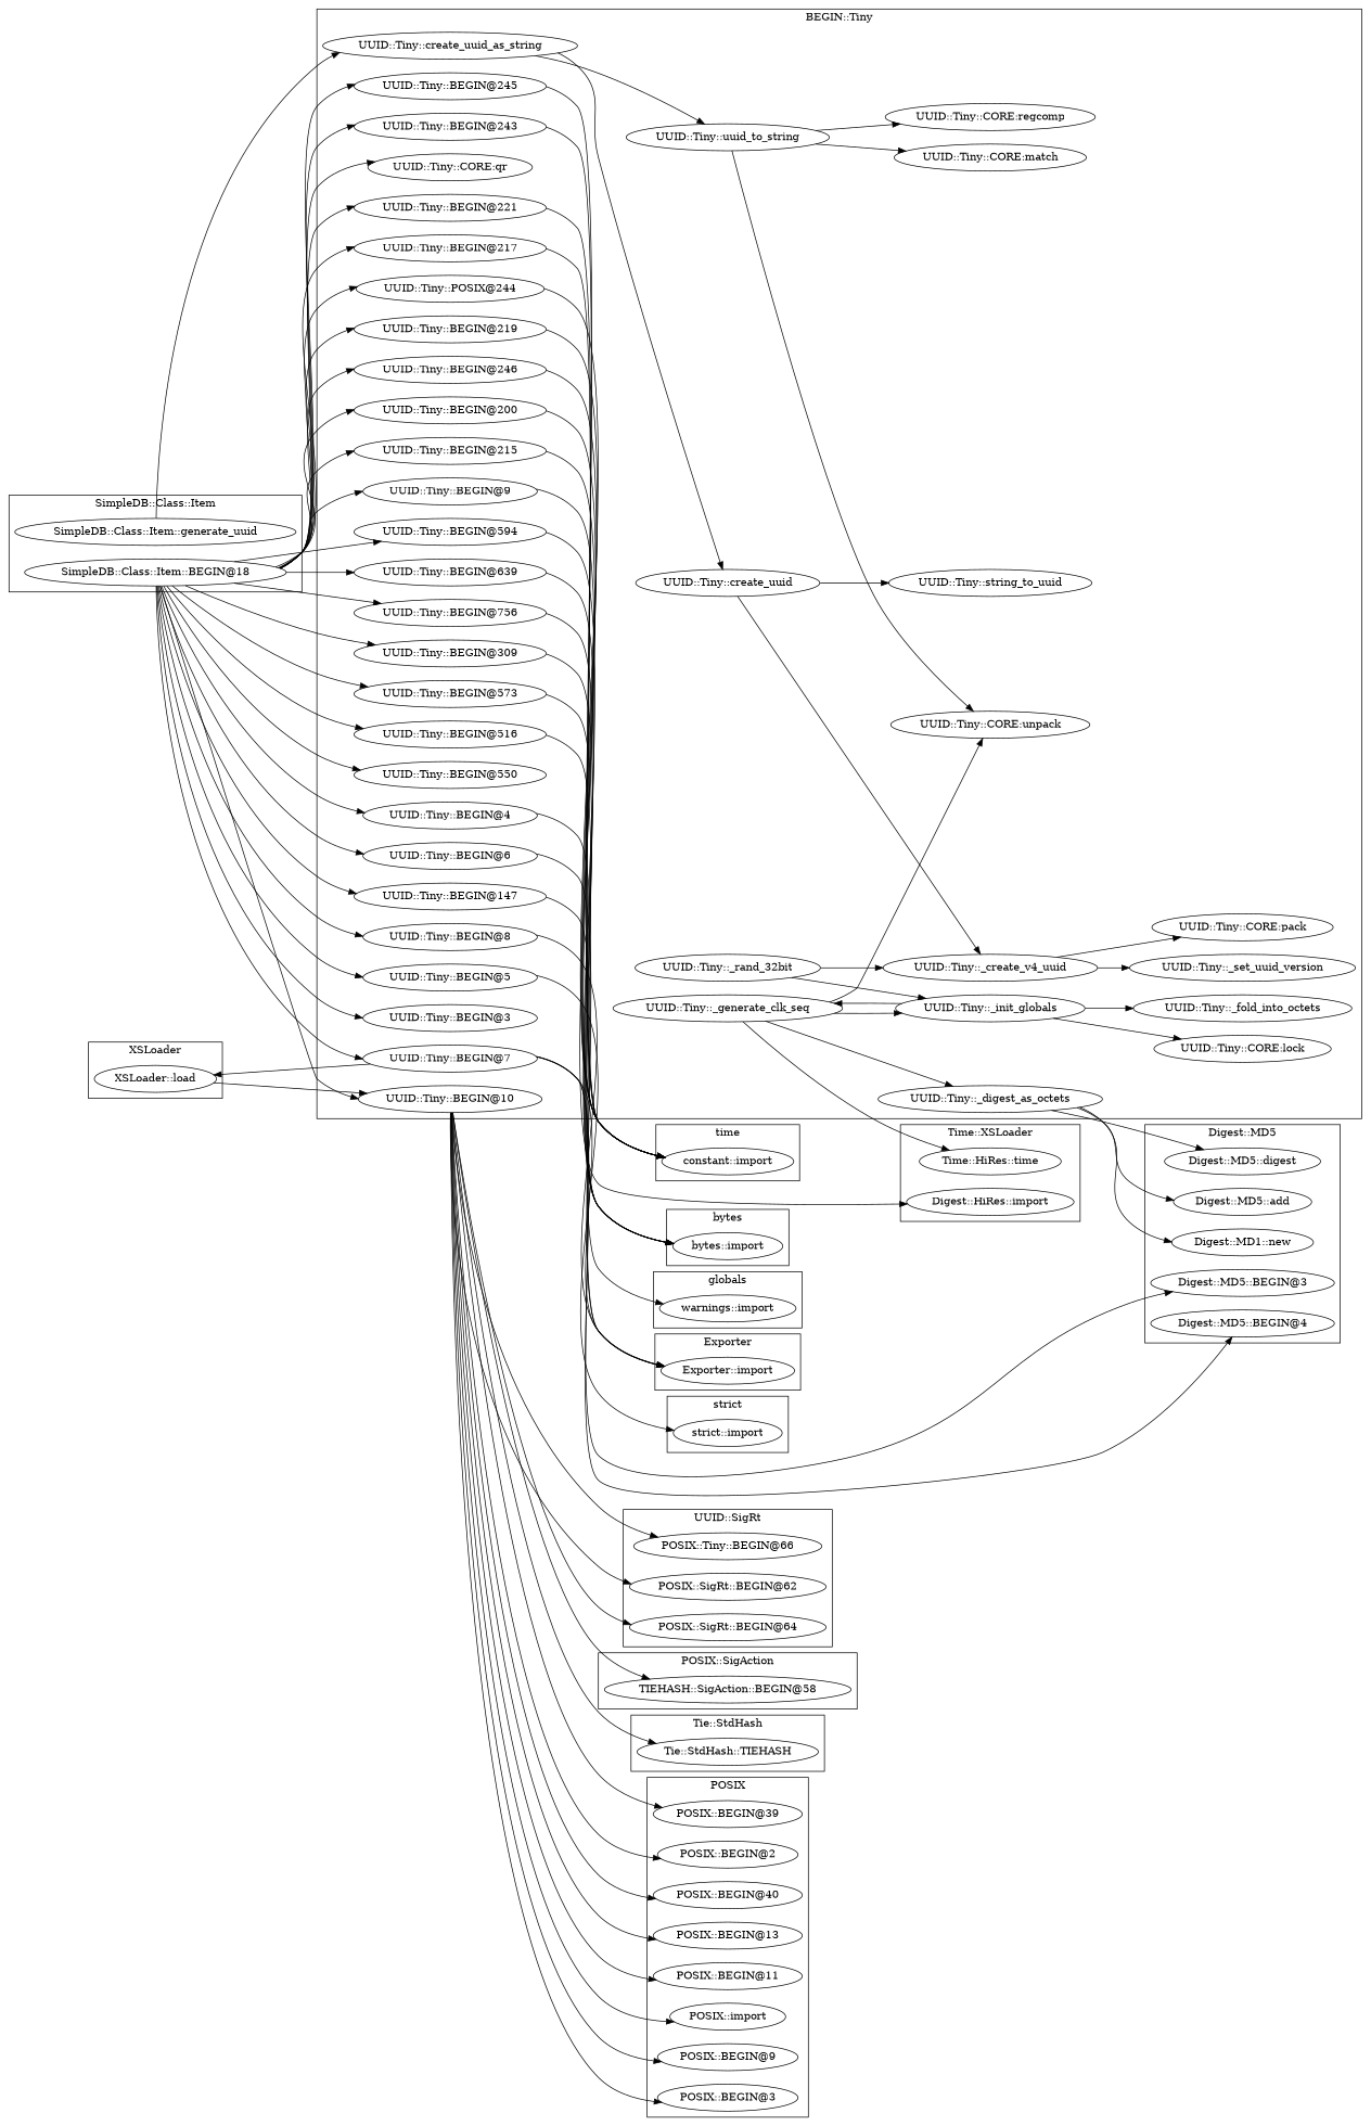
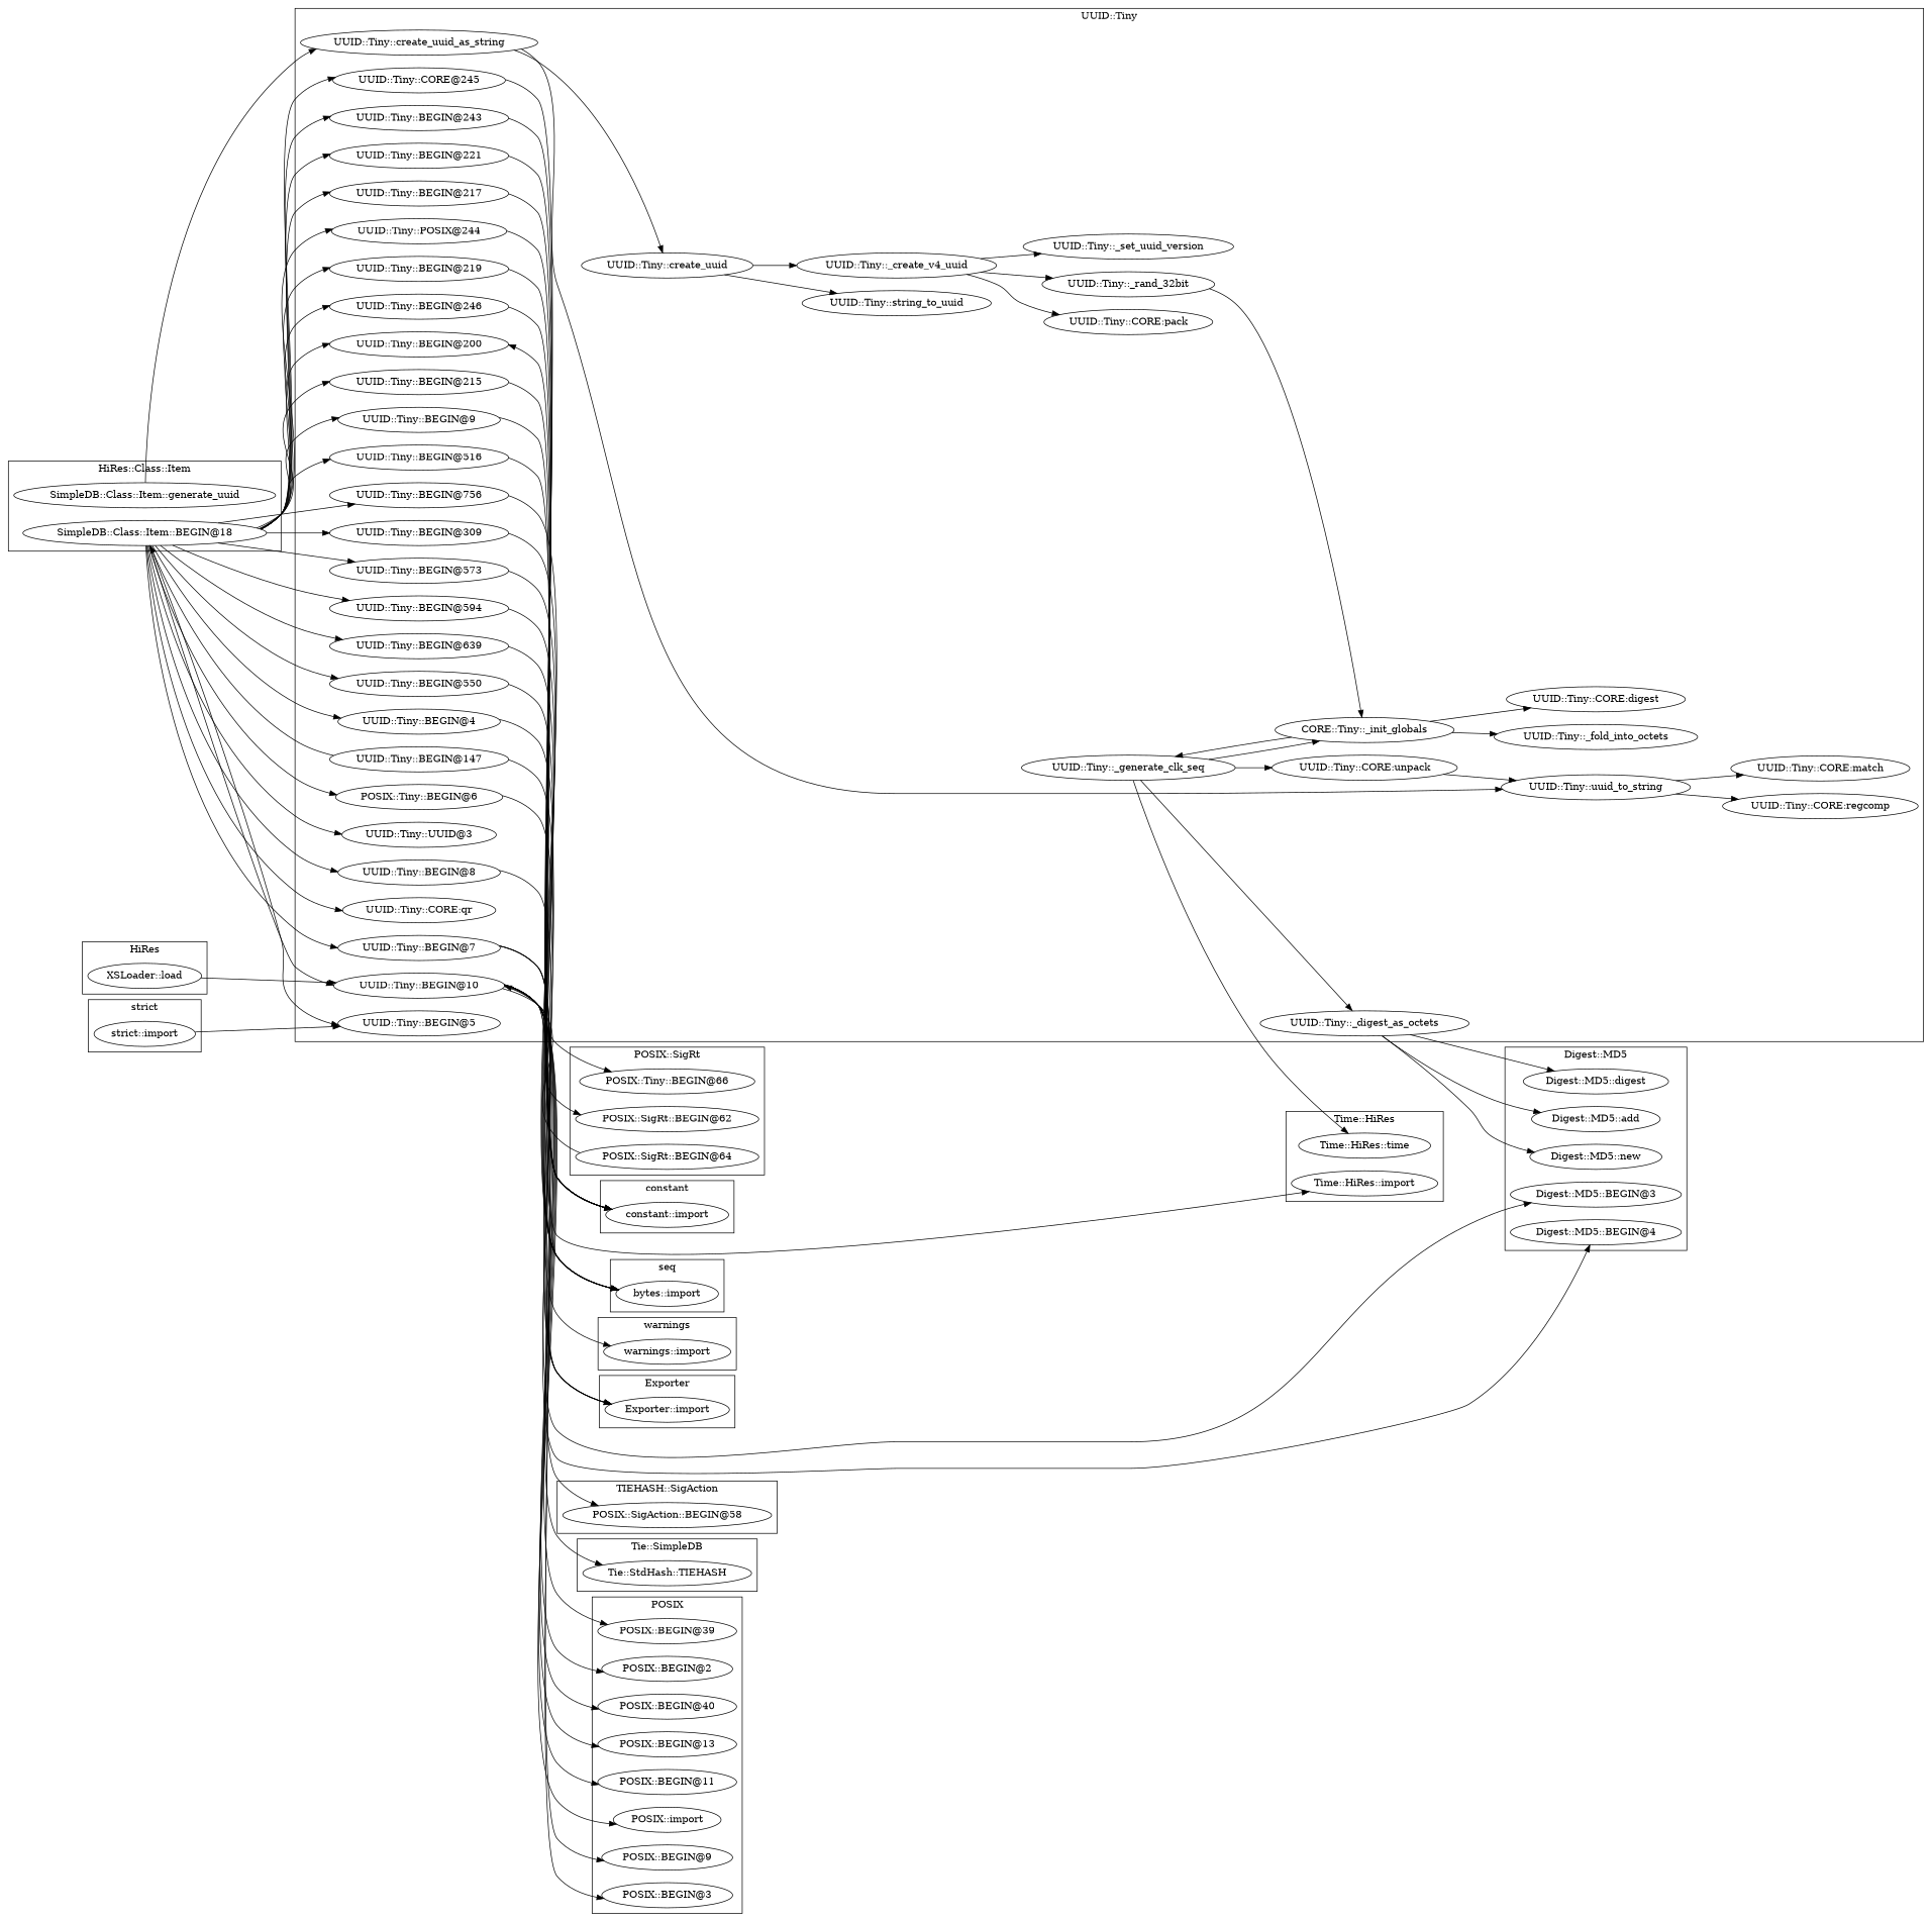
  digraph {
    rankdir=LR
    "SimpleDB::Class::Item::generate_uuid"
    "SimpleDB::Class::Item::BEGIN@18"
    "warnings::import"
    "XSLoader::load"
    "bytes::import"
    n6 [label="POSIX::Tiny::BEGIN@66"]
    "POSIX::SigRt::BEGIN@62"
    "POSIX::SigRt::BEGIN@64"
-   "POSIX::SigAction::BEGIN@58" [label="TIEHASH::SigAction::BEGIN@58"]
+   "POSIX::SigAction::BEGIN@58"
    "Tie::StdHash::TIEHASH"
    "strict::import"
    "constant::import"
    "Exporter::import"
    "UUID::Tiny::BEGIN@243"
    "UUID::Tiny::_digest_as_octets"
    "UUID::Tiny::BEGIN@221"
-   "UUID::Tiny::CORE:lock"
-   "UUID::Tiny::_init_globals"
+   "UUID::Tiny::CORE:lock" [label="UUID::Tiny::CORE:digest"]
+   "UUID::Tiny::_init_globals" [label="CORE::Tiny::_init_globals"]
    "UUID::Tiny::BEGIN@9"
    "UUID::Tiny::BEGIN@217"
    "UUID::Tiny::BEGIN@594"
    n22 [label="UUID::Tiny::POSIX@244"]
    "UUID::Tiny::BEGIN@639"
    "UUID::Tiny::BEGIN@219"
    "UUID::Tiny::create_uuid"
    "UUID::Tiny::BEGIN@4"
    "UUID::Tiny::create_uuid_as_string"
    "UUID::Tiny::BEGIN@516"
    "UUID::Tiny::BEGIN@246"
    "UUID::Tiny::string_to_uuid"
    "UUID::Tiny::BEGIN@200"
    "UUID::Tiny::CORE:regcomp"
    "UUID::Tiny::BEGIN@215"
    "UUID::Tiny::_generate_clk_seq"
    "UUID::Tiny::BEGIN@756"
    "UUID::Tiny::uuid_to_string"
    "UUID::Tiny::_set_uuid_version"
-   "UUID::Tiny::BEGIN@3"
-   "UUID::Tiny::BEGIN@6"
+   "UUID::Tiny::BEGIN@3" [label="UUID::Tiny::UUID@3"]
+   "UUID::Tiny::BEGIN@6" [label="POSIX::Tiny::BEGIN@6"]
    "UUID::Tiny::BEGIN@8"
    "UUID::Tiny::_create_v4_uuid"
    "UUID::Tiny::CORE:qr"
    "UUID::Tiny::CORE:pack"
    "UUID::Tiny::BEGIN@309"
    "UUID::Tiny::BEGIN@147"
    "UUID::Tiny::BEGIN@573"
    "UUID::Tiny::_fold_into_octets"
    "UUID::Tiny::BEGIN@5"
-   "UUID::Tiny::BEGIN@245"
+   "UUID::Tiny::BEGIN@245" [label="UUID::Tiny::CORE@245"]
    "UUID::Tiny::_rand_32bit"
    "UUID::Tiny::CORE:unpack"
    "UUID::Tiny::BEGIN@7"
    "UUID::Tiny::BEGIN@10"
    "UUID::Tiny::BEGIN@550"
    "UUID::Tiny::CORE:match"
    "POSIX::BEGIN@39"
    "POSIX::BEGIN@2"
    "POSIX::BEGIN@40"
    "POSIX::BEGIN@13"
    "POSIX::BEGIN@11"
    "POSIX::import"
    "POSIX::BEGIN@9"
    "POSIX::BEGIN@3"
    "Digest::MD5::BEGIN@3"
    "Digest::MD5::digest"
    "Digest::MD5::add"
-   "Digest::MD5::new" [label="Digest::MD1::new"]
+   "Digest::MD5::new"
    "Digest::MD5::BEGIN@4"
-   "Time::HiRes::import" [label="Digest::HiRes::import"]
+   "Time::HiRes::import"
    "Time::HiRes::time"
    subgraph cluster_1 {
-     label="SimpleDB::Class::Item"
+     label="HiRes::Class::Item"
      "SimpleDB::Class::Item::generate_uuid"
      "SimpleDB::Class::Item::BEGIN@18"
    }
    subgraph cluster_2 {
-     label=globals
+     label=warnings
      "warnings::import"
    }
    subgraph cluster_3 {
-     label=XSLoader
+     label=HiRes
      "XSLoader::load"
    }
    subgraph cluster_4 {
-     label=bytes
+     label=seq
      "bytes::import"
    }
    subgraph cluster_5 {
-     label="UUID::SigRt"
+     label="POSIX::SigRt"
      n6
      "POSIX::SigRt::BEGIN@62"
      "POSIX::SigRt::BEGIN@64"
    }
    subgraph cluster_6 {
-     label="POSIX::SigAction"
+     label="TIEHASH::SigAction"
      "POSIX::SigAction::BEGIN@58"
    }
    subgraph cluster_7 {
-     label="Tie::StdHash"
+     label="Tie::SimpleDB"
      "Tie::StdHash::TIEHASH"
    }
    subgraph cluster_8 {
      label="strict"
      "strict::import"
    }
    subgraph cluster_9 {
-     label=time
+     label=constant
      "constant::import"
    }
    subgraph cluster_10 {
      label=Exporter
      "Exporter::import"
    }
    subgraph cluster_11 {
-     label="BEGIN::Tiny"
+     label="UUID::Tiny"
      "UUID::Tiny::BEGIN@243"
      "UUID::Tiny::_digest_as_octets"
      "UUID::Tiny::BEGIN@221"
      "UUID::Tiny::CORE:lock"
      "UUID::Tiny::_init_globals"
      "UUID::Tiny::BEGIN@9"
      "UUID::Tiny::BEGIN@217"
      "UUID::Tiny::BEGIN@594"
      n22
      "UUID::Tiny::BEGIN@639"
      "UUID::Tiny::BEGIN@219"
      "UUID::Tiny::create_uuid"
      "UUID::Tiny::BEGIN@4"
      "UUID::Tiny::create_uuid_as_string"
      "UUID::Tiny::BEGIN@516"
      "UUID::Tiny::BEGIN@246"
      "UUID::Tiny::string_to_uuid"
      "UUID::Tiny::BEGIN@200"
      "UUID::Tiny::CORE:regcomp"
      "UUID::Tiny::BEGIN@215"
      "UUID::Tiny::_generate_clk_seq"
      "UUID::Tiny::BEGIN@756"
      "UUID::Tiny::uuid_to_string"
      "UUID::Tiny::_set_uuid_version"
      "UUID::Tiny::BEGIN@3"
      "UUID::Tiny::BEGIN@6"
      "UUID::Tiny::BEGIN@8"
      "UUID::Tiny::_create_v4_uuid"
      "UUID::Tiny::CORE:qr"
      "UUID::Tiny::CORE:pack"
      "UUID::Tiny::BEGIN@309"
      "UUID::Tiny::BEGIN@147"
      "UUID::Tiny::BEGIN@573"
      "UUID::Tiny::_fold_into_octets"
      "UUID::Tiny::BEGIN@5"
      "UUID::Tiny::BEGIN@245"
      "UUID::Tiny::_rand_32bit"
      "UUID::Tiny::CORE:unpack"
      "UUID::Tiny::BEGIN@7"
      "UUID::Tiny::BEGIN@10"
      "UUID::Tiny::BEGIN@550"
      "UUID::Tiny::CORE:match"
    }
    subgraph cluster_12 {
      label=POSIX
      "POSIX::BEGIN@39"
      "POSIX::BEGIN@2"
      "POSIX::BEGIN@40"
      "POSIX::BEGIN@13"
      "POSIX::BEGIN@11"
      "POSIX::import"
      "POSIX::BEGIN@9"
      "POSIX::BEGIN@3"
    }
    subgraph cluster_13 {
      label="Digest::MD5"
      "Digest::MD5::BEGIN@3"
      "Digest::MD5::digest"
      "Digest::MD5::add"
      "Digest::MD5::new"
      "Digest::MD5::BEGIN@4"
    }
    subgraph cluster_14 {
-     label="Time::XSLoader"
+     label="Time::HiRes"
      "Time::HiRes::import"
      "Time::HiRes::time"
    }
    "SimpleDB::Class::Item::generate_uuid" -> "UUID::Tiny::create_uuid_as_string"
    "SimpleDB::Class::Item::BEGIN@18" -> "UUID::Tiny::BEGIN@243"
    "SimpleDB::Class::Item::BEGIN@18" -> "UUID::Tiny::BEGIN@221"
    "SimpleDB::Class::Item::BEGIN@18" -> "UUID::Tiny::BEGIN@9"
    "SimpleDB::Class::Item::BEGIN@18" -> "UUID::Tiny::BEGIN@217"
    "SimpleDB::Class::Item::BEGIN@18" -> "UUID::Tiny::BEGIN@594"
    "SimpleDB::Class::Item::BEGIN@18" -> n22
    "SimpleDB::Class::Item::BEGIN@18" -> "UUID::Tiny::BEGIN@639"
    "SimpleDB::Class::Item::BEGIN@18" -> "UUID::Tiny::BEGIN@219"
    "SimpleDB::Class::Item::BEGIN@18" -> "UUID::Tiny::BEGIN@4"
    "SimpleDB::Class::Item::BEGIN@18" -> "UUID::Tiny::BEGIN@516"
    "SimpleDB::Class::Item::BEGIN@18" -> "UUID::Tiny::BEGIN@246"
    "SimpleDB::Class::Item::BEGIN@18" -> "UUID::Tiny::BEGIN@200"
    "SimpleDB::Class::Item::BEGIN@18" -> "UUID::Tiny::BEGIN@215"
    "SimpleDB::Class::Item::BEGIN@18" -> "UUID::Tiny::BEGIN@756"
    "SimpleDB::Class::Item::BEGIN@18" -> "UUID::Tiny::BEGIN@3"
    "SimpleDB::Class::Item::BEGIN@18" -> "UUID::Tiny::BEGIN@6"
    "SimpleDB::Class::Item::BEGIN@18" -> "UUID::Tiny::BEGIN@8"
    "SimpleDB::Class::Item::BEGIN@18" -> "UUID::Tiny::CORE:qr"
    "SimpleDB::Class::Item::BEGIN@18" -> "UUID::Tiny::BEGIN@309"
-   "SimpleDB::Class::Item::BEGIN@18" -> "UUID::Tiny::BEGIN@147"
+   "UUID::Tiny::BEGIN@147" -> "SimpleDB::Class::Item::BEGIN@18"
    "SimpleDB::Class::Item::BEGIN@18" -> "UUID::Tiny::BEGIN@573"
    "SimpleDB::Class::Item::BEGIN@18" -> "UUID::Tiny::BEGIN@5"
    "SimpleDB::Class::Item::BEGIN@18" -> "UUID::Tiny::BEGIN@245"
    "SimpleDB::Class::Item::BEGIN@18" -> "UUID::Tiny::BEGIN@7"
    "SimpleDB::Class::Item::BEGIN@18" -> "UUID::Tiny::BEGIN@10"
    "SimpleDB::Class::Item::BEGIN@18" -> "UUID::Tiny::BEGIN@550"
    "XSLoader::load" -> "UUID::Tiny::BEGIN@10"
    "UUID::Tiny::BEGIN@243" -> "constant::import"
    "UUID::Tiny::_digest_as_octets" -> "Digest::MD5::digest"
    "UUID::Tiny::_digest_as_octets" -> "Digest::MD5::add"
    "UUID::Tiny::_digest_as_octets" -> "Digest::MD5::new"
    "UUID::Tiny::BEGIN@221" -> "constant::import"
    "UUID::Tiny::_init_globals" -> "UUID::Tiny::CORE:lock"
    "UUID::Tiny::_init_globals" -> "UUID::Tiny::_generate_clk_seq"
    "UUID::Tiny::_init_globals" -> "UUID::Tiny::_fold_into_octets"
    "UUID::Tiny::BEGIN@9" -> "Time::HiRes::import"
    "UUID::Tiny::BEGIN@217" -> "constant::import"
    "UUID::Tiny::BEGIN@594" -> "bytes::import"
    n22 -> "constant::import"
    "UUID::Tiny::BEGIN@639" -> "bytes::import"
    "UUID::Tiny::BEGIN@219" -> "constant::import"
    "UUID::Tiny::create_uuid" -> "UUID::Tiny::string_to_uuid"
    "UUID::Tiny::create_uuid" -> "UUID::Tiny::_create_v4_uuid"
    "UUID::Tiny::BEGIN@4" -> "warnings::import"
    "UUID::Tiny::create_uuid_as_string" -> "UUID::Tiny::create_uuid"
    "UUID::Tiny::create_uuid_as_string" -> "UUID::Tiny::uuid_to_string"
    "UUID::Tiny::BEGIN@516" -> "bytes::import"
    "UUID::Tiny::BEGIN@246" -> "constant::import"
-   "UUID::Tiny::BEGIN@200" -> "constant::import"
+   "constant::import" -> "UUID::Tiny::BEGIN@200"
    "UUID::Tiny::BEGIN@215" -> "constant::import"
    "UUID::Tiny::_generate_clk_seq" -> "UUID::Tiny::_digest_as_octets"
    "UUID::Tiny::_generate_clk_seq" -> "UUID::Tiny::_init_globals"
    "UUID::Tiny::_generate_clk_seq" -> "UUID::Tiny::CORE:unpack"
    "UUID::Tiny::_generate_clk_seq" -> "Time::HiRes::time"
    "UUID::Tiny::BEGIN@756" -> "bytes::import"
    "UUID::Tiny::uuid_to_string" -> "UUID::Tiny::CORE:regcomp"
-   "UUID::Tiny::uuid_to_string" -> "UUID::Tiny::CORE:unpack"
+   "UUID::Tiny::CORE:unpack" -> "UUID::Tiny::uuid_to_string"
    "UUID::Tiny::uuid_to_string" -> "UUID::Tiny::CORE:match"
    "UUID::Tiny::BEGIN@6" -> "Exporter::import"
    "UUID::Tiny::BEGIN@8" -> "Exporter::import"
    "UUID::Tiny::_create_v4_uuid" -> "UUID::Tiny::_set_uuid_version"
    "UUID::Tiny::_create_v4_uuid" -> "UUID::Tiny::CORE:pack"
-   "UUID::Tiny::_rand_32bit" -> "UUID::Tiny::_create_v4_uuid"
+   "UUID::Tiny::_create_v4_uuid" -> "UUID::Tiny::_rand_32bit"
    "UUID::Tiny::BEGIN@309" -> "bytes::import"
    "UUID::Tiny::BEGIN@147" -> "Exporter::import"
    "UUID::Tiny::BEGIN@573" -> "bytes::import"
-   "UUID::Tiny::BEGIN@5" -> "strict::import"
+   "strict::import" -> "UUID::Tiny::BEGIN@5"
    "UUID::Tiny::BEGIN@245" -> "constant::import"
    "UUID::Tiny::_rand_32bit" -> "UUID::Tiny::_init_globals"
-   "UUID::Tiny::BEGIN@7" -> "XSLoader::load"
    "UUID::Tiny::BEGIN@7" -> "Exporter::import"
    "UUID::Tiny::BEGIN@7" -> "Digest::MD5::BEGIN@3"
    "UUID::Tiny::BEGIN@7" -> "Digest::MD5::BEGIN@4"
    "UUID::Tiny::BEGIN@10" -> n6
    "UUID::Tiny::BEGIN@10" -> "POSIX::SigRt::BEGIN@62"
-   "UUID::Tiny::BEGIN@10" -> "POSIX::SigRt::BEGIN@64"
+   "POSIX::SigRt::BEGIN@64" -> "UUID::Tiny::BEGIN@10"
    "UUID::Tiny::BEGIN@10" -> "POSIX::SigAction::BEGIN@58"
    "UUID::Tiny::BEGIN@10" -> "Tie::StdHash::TIEHASH"
    "UUID::Tiny::BEGIN@10" -> "POSIX::BEGIN@39"
    "UUID::Tiny::BEGIN@10" -> "POSIX::BEGIN@2"
    "UUID::Tiny::BEGIN@10" -> "POSIX::BEGIN@40"
    "UUID::Tiny::BEGIN@10" -> "POSIX::BEGIN@13"
    "UUID::Tiny::BEGIN@10" -> "POSIX::BEGIN@11"
    "UUID::Tiny::BEGIN@10" -> "POSIX::import"
    "UUID::Tiny::BEGIN@10" -> "POSIX::BEGIN@9"
    "UUID::Tiny::BEGIN@10" -> "POSIX::BEGIN@3"
+   "UUID::Tiny::BEGIN@550" -> "bytes::import"
  }
